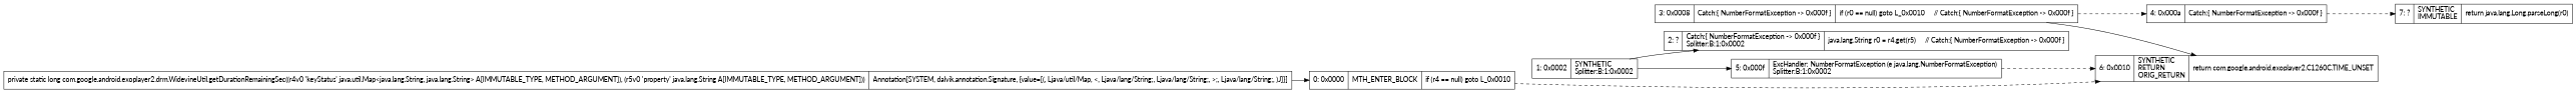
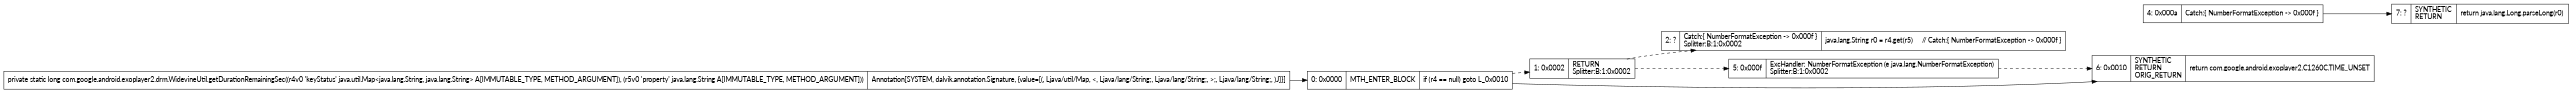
  digraph {
    fontname=Lato
    rankdir=LR
    node [fontname=Lato shape=record]
    edge [fontname=Lato]
    n1 [label="{0\:\ 0x0000|MTH_ENTER_BLOCK\l|if (r4 == null) goto L_0x0010\l}"]
-   n2 [label="{1\:\ 0x0002|SYNTHETIC\lSplitter:B:1:0x0002\l}"]
+   n2 [label="{1\:\ 0x0002|RETURN\lSplitter:B:1:0x0002\l}"]
    n3 [label="{6\:\ 0x0010|SYNTHETIC\lRETURN\lORIG_RETURN\l|return com.google.android.exoplayer2.C1260C.TIME_UNSET\l}"]
    n4 [label="{2\:\ ?|Catch:\{ NumberFormatException \-\> 0x000f \}\lSplitter:B:1:0x0002\l|java.lang.String r0 = r4.get(r5)     \/\/ Catch:\{ NumberFormatException \-\> 0x000f \}\l}"]
    n5 [label="{5\:\ 0x000f|ExcHandler: NumberFormatException (e java.lang.NumberFormatException)\lSplitter:B:1:0x0002\l}"]
-   n6 [label="{3\:\ 0x0008|Catch:\{ NumberFormatException \-\> 0x000f \}\l|if (r0 == null) goto L_0x0010     \/\/ Catch:\{ NumberFormatException \-\> 0x000f \}\l}"]
    n7 [label="{4\:\ 0x000a|Catch:\{ NumberFormatException \-\> 0x000f \}\l}"]
-   n8 [label="{7\:\ ?|SYNTHETIC\lIMMUTABLE\l|return java.lang.Long.parseLong(r0)\l}"]
+   n8 [label="{7\:\ ?|SYNTHETIC\lRETURN\l|return java.lang.Long.parseLong(r0)\l}"]
    n9 [label="{private static long com.google.android.exoplayer2.drm.WidevineUtil.getDurationRemainingSec((r4v0 'keyStatus' java.util.Map\<java.lang.String, java.lang.String\> A[IMMUTABLE_TYPE, METHOD_ARGUMENT]), (r5v0 'property' java.lang.String A[IMMUTABLE_TYPE, METHOD_ARGUMENT]))  | Annotation[SYSTEM, dalvik.annotation.Signature, \{value=[(, Ljava\/util\/Map, \<, Ljava\/lang\/String;, Ljava\/lang\/String;, \>;, Ljava\/lang\/String;, )J]\}]\l}"]
-   n1 -> n3 [style=dashed]
-   n2 -> n4
-   n2 -> n5
+   n1 -> n2 [style=dashed]
+   n1 -> n3
+   n2 -> n4 [style=dashed]
+   n2 -> n5 [style=dashed]
    n5 -> n3 [style=dashed]
-   n6 -> n3
-   n6 -> n7 [style=dashed]
-   n7 -> n8 [style=dashed]
+   n7 -> n8
    n9 -> n1
  }
